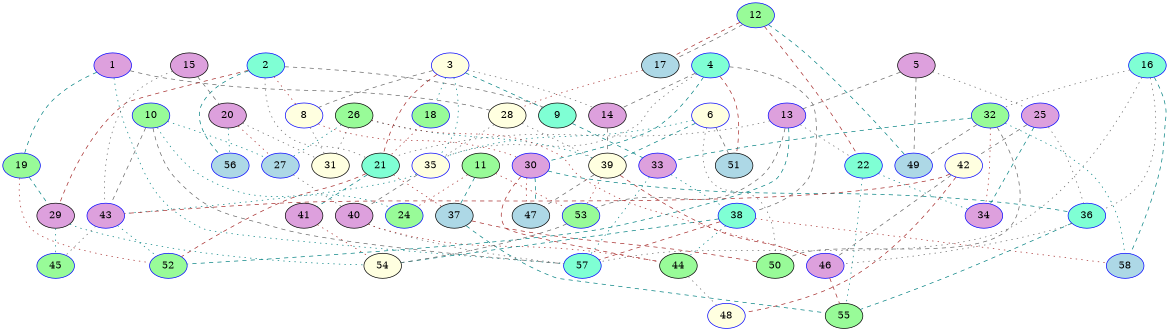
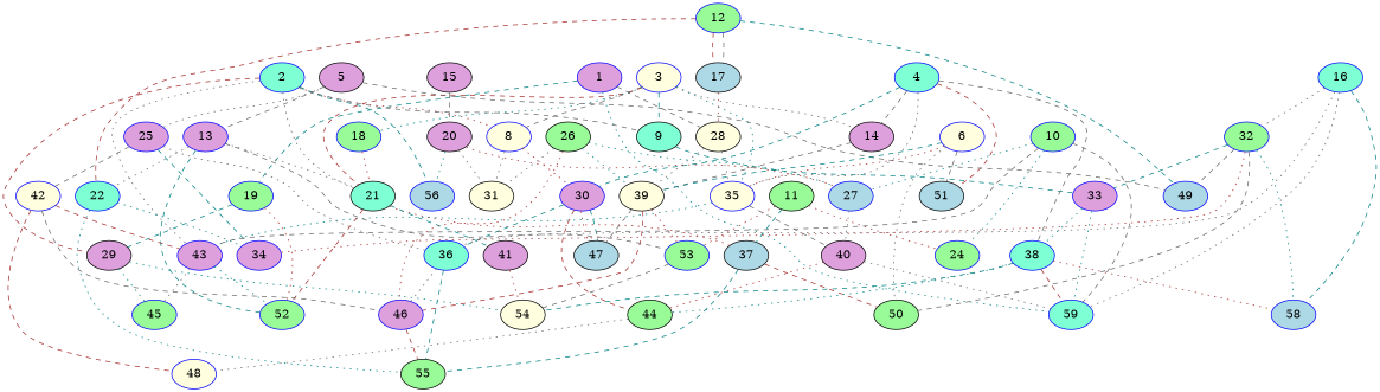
  graph {
    node [color=blue fillcolor=plum style=filled]
    edge [color=gray40 style=dotted]
    19 [fillcolor=palegreen]
    1
    28 [color=black fillcolor=lightyellow]
-   57 [fillcolor=aquamarine]
+   57 [fillcolor=aquamarine label=59]
    29 [color=black]
    52 [fillcolor=palegreen]
    35 [fillcolor=lightyellow]
    39 [color=black fillcolor=lightyellow]
    2 [fillcolor=aquamarine]
    8 [fillcolor=lightyellow]
    9 [color=black fillcolor=aquamarine]
    21 [color=black fillcolor=aquamarine]
    56 [fillcolor=lightblue]
    30
    31 [color=black fillcolor=lightyellow]
    33
    37 [color=black fillcolor=lightblue]
    41 [color=black]
    45 [fillcolor=palegreen]
    54 [color=black fillcolor=lightyellow]
    3 [fillcolor=lightyellow]
    14 [color=black]
    18 [fillcolor=palegreen]
    43
    40 [color=black]
    4 [fillcolor=aquamarine]
    38 [fillcolor=aquamarine]
    51 [color=black fillcolor=lightblue]
    36 [fillcolor=aquamarine]
    44 [color=black fillcolor=palegreen]
    47 [color=black fillcolor=lightblue]
    58 [fillcolor=lightblue]
    5 [color=black]
    13
    49 [fillcolor=lightblue]
    25
    22 [fillcolor=aquamarine]
    53 [fillcolor=palegreen]
    34
    55 [color=black fillcolor=palegreen]
    6 [fillcolor=lightyellow]
    50 [color=black fillcolor=palegreen]
    46
    10 [fillcolor=palegreen]
    24 [fillcolor=palegreen]
    27 [fillcolor=lightblue]
    11 [color=black fillcolor=palegreen]
    12 [fillcolor=palegreen]
    17 [color=black fillcolor=lightblue]
    15 [color=black]
    20 [color=black]
    16 [fillcolor=aquamarine]
    32 [fillcolor=palegreen]
    42 [fillcolor=lightyellow]
    48 [fillcolor=lightyellow]
    26 [color=black fillcolor=palegreen]
    19 -- 29 [color=teal style=dashed]
    19 -- 52 [color=brown]
    1 -- 19 [color=teal style=dashed]
    1 -- 28 [style=dashed]
    1 -- 57 [color=teal]
    28 -- 35
    28 -- 39
    29 -- 45 [color=teal]
    29 -- 54 [color=teal]
    35 -- 43 [color=teal]
    35 -- 40 [style=dashed]
    39 -- 47 [style=dashed]
    39 -- 53 [color=brown]
    39 -- 46 [color=brown style=dashed]
    2 -- 29 [color=brown style=dashed]
    2 -- 8 [color=brown]
    2 -- 9 [style=dashed]
    2 -- 21
    2 -- 56 [color=teal style=dashed]
    8 -- 30 [color=brown]
    8 -- 31
    9 -- 33 [color=teal style=dashed]
    21 -- 52 [color=brown style=dashed]
    21 -- 37 [color=brown]
    21 -- 41 [color=teal style=dashed]
    30 -- 36 [color=teal style=dashed]
    30 -- 44 [color=brown style=dashed]
    30 -- 47 [color=brown]
    30 -- 47 [color=teal style=dashed]
    33 -- 57 [color=teal]
    33 -- 38 [color=teal]
    37 -- 55 [color=teal style=dashed]
    37 -- 50 [color=brown style=dashed]
    41 -- 54 [color=brown]
    3 -- 35 [color=teal]
    3 -- 8 [style=dashed]
    3 -- 9 [color=teal style=dashed]
    3 -- 21 [color=brown style=dashed]
    3 -- 14
    3 -- 18 [color=teal]
    14 -- 39 [style=dashed]
    18 -- 21 [color=brown]
    43 -- 52 [color=teal]
    43 -- 45
    40 -- 57
    40 -- 44 [color=brown]
    4 -- 35
    4 -- 30 [color=teal style=dashed]
    4 -- 14 [style=dashed]
    4 -- 38 [style=dashed]
    4 -- 51 [color=brown style=dashed]
    38 -- 57 [color=brown style=dashed]
    38 -- 54 [color=teal style=dashed]
    38 -- 44 [color=teal]
    38 -- 58 [color=brown]
    36 -- 55 [color=teal style=dashed]
    36 -- 46
    44 -- 48
    5 -- 13 [style=dashed]
    5 -- 49 [style=dashed]
    5 -- 25
    13 -- 52 [color=teal style=dashed]
    13 -- 21
    13 -- 22
    13 -- 53 [style=dashed]
    25 -- 36
    25 -- 34 [color=teal style=dashed]
    25 -- 42 [style=dashed]
    22 -- 34 [color=teal]
    22 -- 55 [color=teal]
    53 -- 54 [style=dashed]
-   6 -- 35 [color=teal]
+   6 -- 35 [color=brown]
    6 -- 39 [color=teal style=dashed]
    6 -- 51 [style=dashed]
    6 -- 50
    46 -- 55 [color=brown style=dashed]
    10 -- 57 [style=dashed]
    10 -- 43 [style=dashed]
    10 -- 24 [color=teal]
    10 -- 27 [color=teal]
    27 -- 40
    11 -- 37 [color=teal style=dashed]
    11 -- 53 [color=brown]
    11 -- 24 [color=brown]
    12 -- 49 [color=teal style=dashed]
    12 -- 22 [color=brown style=dashed]
    12 -- 17 [color=brown style=dashed]
    12 -- 17 [style=dashed]
    17 -- 28 [color=brown]
-   15 -- 43
+   2 -- 43
    15 -- 20 [style=dashed]
    20 -- 56 [color=teal]
    20 -- 31
    20 -- 27 [color=brown]
    16 -- 57
    16 -- 36
    16 -- 58 [color=teal style=dashed]
    16 -- 32
    32 -- 33 [color=teal style=dashed]
    32 -- 58 [color=teal]
    32 -- 49 [style=dashed]
    32 -- 34 [color=brown]
    32 -- 50 [style=dashed]
    42 -- 43 [color=brown style=dashed]
    42 -- 46 [style=dashed]
    42 -- 48 [color=brown style=dashed]
    26 -- 39 [color=teal]
    26 -- 31
    26 -- 46 [color=brown]
    26 -- 27 [color=teal]
  }
